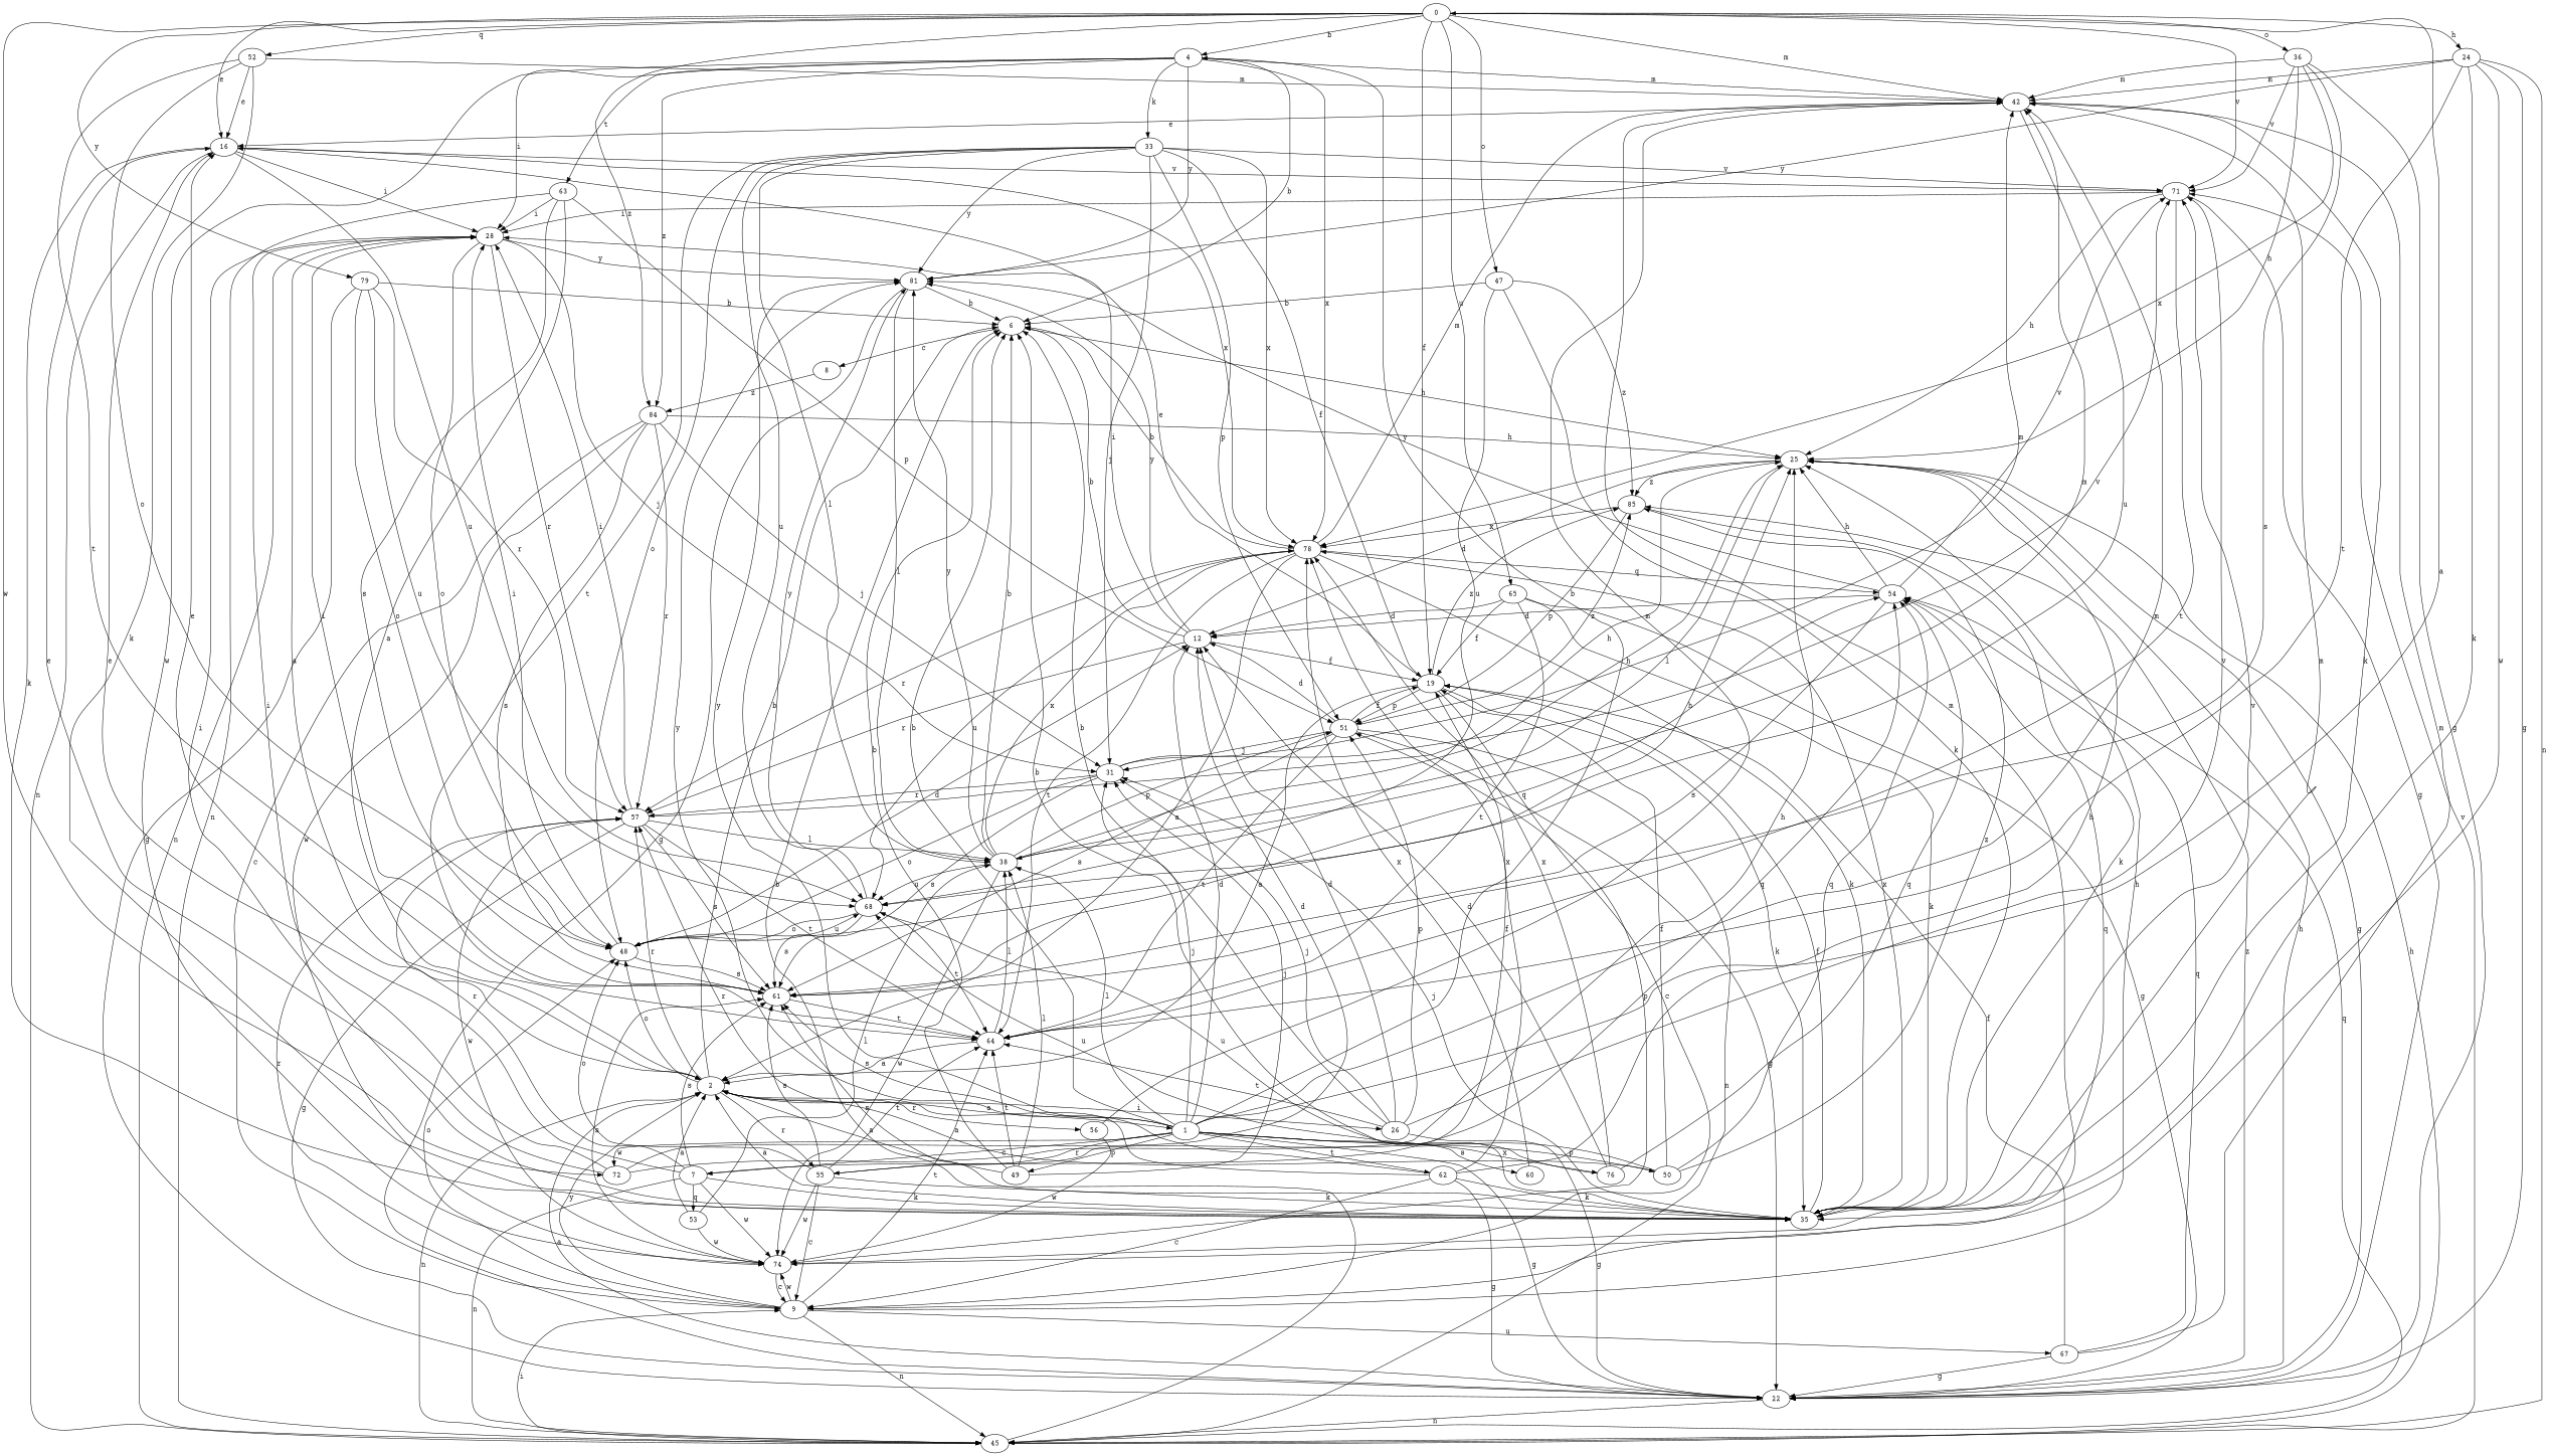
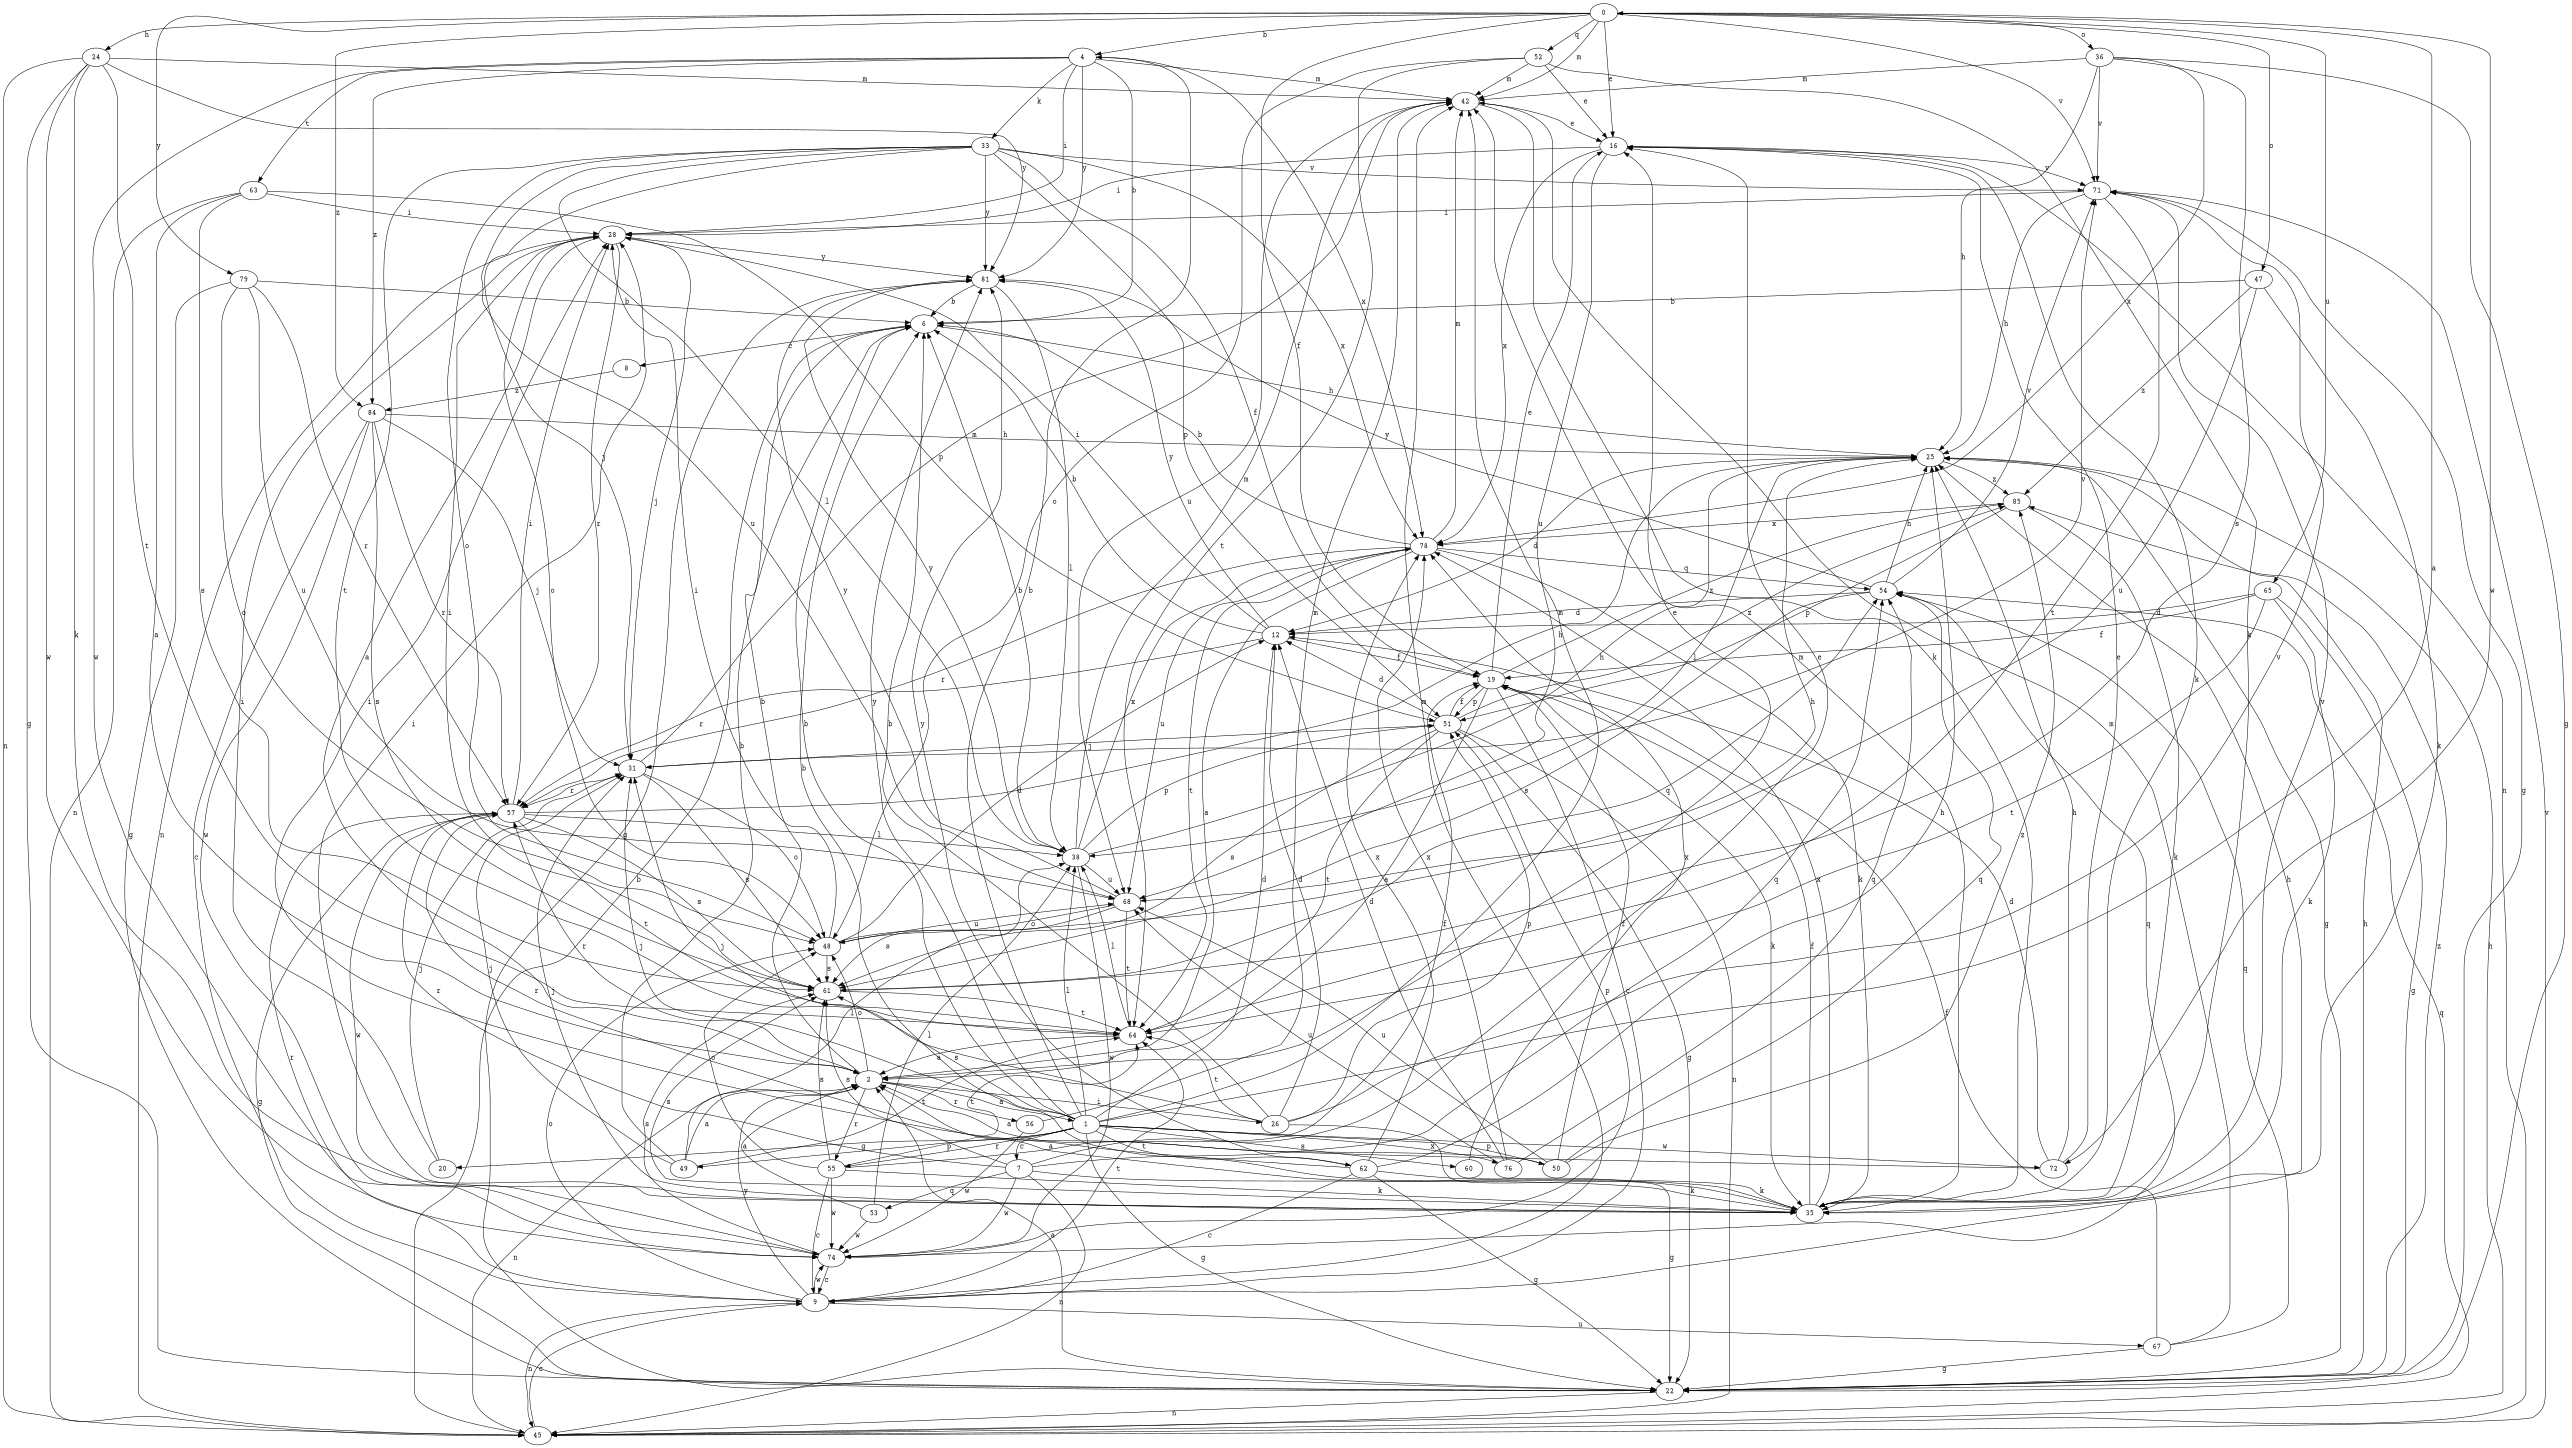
  strict digraph {
    fontname="Courier Prime"
    node [fontname="Courier Prime"]
    edge [fontname="Courier Prime"]
    0
    4
    16
    19
    24
    42
    n7 [label=36]
    47
    52
    65
    71
    72
    79
    84
    6
    81
    28
    33
    63
    74
    78
    45
    35
    68
    2
    9
    51
    85
    22
    64
    61
    25
    48
    12
    57
    31
    1
    7
+   20
    38
    49
    50
    55
    60
    62
    76
    8
    53
    54
    26
    56
    67
    0 -> 4 [label=b]
    0 -> 16 [label=e]
    0 -> 19 [label=f]
    0 -> 24 [label=h]
    0 -> 42 [label=m]
    0 -> n7 [label=o]
    0 -> 47 [label=o]
    0 -> 52 [label=q]
    0 -> 65 [label=u]
    0 -> 71 [label=v]
    0 -> 72 [label=w]
    0 -> 79 [label=y]
    0 -> 84 [label=z]
    4 -> 42 [label=m]
    4 -> 84 [label=z]
    4 -> 6 [label=b]
    4 -> 81 [label=y]
    4 -> 28 [label=i]
    4 -> 33 [label=k]
    4 -> 63 [label=t]
    4 -> 74 [label=w]
    4 -> 78 [label=x]
    16 -> 71 [label=v]
    16 -> 28 [label=i]
    16 -> 78 [label=x]
    16 -> 45 [label=n]
    16 -> 35 [label=k]
    16 -> 68 [label=u]
    19 -> 16 [label=e]
    19 -> 35 [label=k]
    19 -> 2 [label=a]
    19 -> 9 [label=c]
    19 -> 51 [label=p]
    19 -> 85 [label=z]
    24 -> 42 [label=m]
    24 -> 81 [label=y]
    24 -> 74 [label=w]
    24 -> 45 [label=n]
    24 -> 35 [label=k]
    24 -> 22 [label=g]
    24 -> 64 [label=t]
    42 -> 16 [label=e]
    42 -> 35 [label=k]
    42 -> 68 [label=u]
    n7 -> 42 [label=m]
    n7 -> 71 [label=v]
    n7 -> 78 [label=x]
    n7 -> 22 [label=g]
    n7 -> 61 [label=s]
    n7 -> 25 [label=h]
    47 -> 6 [label=b]
    47 -> 35 [label=k]
    47 -> 68 [label=u]
    47 -> 85 [label=z]
    52 -> 16 [label=e]
    52 -> 42 [label=m]
    52 -> 35 [label=k]
    52 -> 64 [label=t]
    52 -> 48 [label=o]
    65 -> 19 [label=f]
    65 -> 35 [label=k]
    65 -> 22 [label=g]
    65 -> 64 [label=t]
    65 -> 12 [label=d]
    71 -> 28 [label=i]
    71 -> 22 [label=g]
    71 -> 64 [label=t]
    71 -> 25 [label=h]
    72 -> 16 [label=e]
    72 -> 28 [label=i]
    72 -> 25 [label=h]
    72 -> 12 [label=d]
    79 -> 6 [label=b]
    79 -> 68 [label=u]
    79 -> 22 [label=g]
    79 -> 48 [label=o]
    79 -> 57 [label=r]
    84 -> 74 [label=w]
    84 -> 9 [label=c]
    84 -> 61 [label=s]
    84 -> 25 [label=h]
    84 -> 57 [label=r]
    84 -> 31 [label=j]
    6 -> 25 [label=h]
    6 -> 8 [label=c]
    81 -> 6 [label=b]
    81 -> 22 [label=g]
    81 -> 38 [label=l]
    28 -> 81 [label=y]
    28 -> 45 [label=n]
    28 -> 2 [label=a]
    28 -> 48 [label=o]
    28 -> 57 [label=r]
    28 -> 31 [label=j]
    33 -> 19 [label=f]
    33 -> 71 [label=v]
    33 -> 81 [label=y]
    33 -> 78 [label=x]
    33 -> 68 [label=u]
    33 -> 51 [label=p]
    33 -> 64 [label=t]
    33 -> 48 [label=o]
    33 -> 31 [label=j]
    33 -> 38 [label=l]
    63 -> 28 [label=i]
    63 -> 45 [label=n]
    63 -> 2 [label=a]
    63 -> 51 [label=p]
    63 -> 61 [label=s]
    74 -> 9 [label=c]
    74 -> 51 [label=p]
    74 -> 61 [label=s]
    74 -> 54 [label=q]
    78 -> 42 [label=m]
    78 -> 6 [label=b]
    78 -> 35 [label=k]
    78 -> 68 [label=u]
    78 -> 2 [label=a]
    78 -> 64 [label=t]
    78 -> 57 [label=r]
    78 -> 54 [label=q]
    45 -> 71 [label=v]
    45 -> 6 [label=b]
-   45 -> 9 [label=i]
+   45 -> 9 [label=c]
    45 -> 25 [label=h]
    45 -> 54 [label=q]
    35 -> 19 [label=f]
    35 -> 42 [label=m]
    35 -> 71 [label=v]
    35 -> 6 [label=b]
    35 -> 28 [label=i]
    35 -> 78 [label=x]
    35 -> 2 [label=a]
    35 -> 61 [label=s]
    35 -> 31 [label=j]
    68 -> 81 [label=y]
    68 -> 64 [label=t]
    68 -> 61 [label=s]
    68 -> 48 [label=o]
    2 -> 16 [label=e]
    2 -> 6 [label=b]
    2 -> 45 [label=n]
    2 -> 48 [label=o]
    2 -> 57 [label=r]
    2 -> 1 [label=a]
    2 -> 55 [label=r]
    2 -> 26 [label=i]
    2 -> 56 [label=r]
    9 -> 42 [label=m]
    9 -> 74 [label=w]
    9 -> 45 [label=n]
    9 -> 2 [label=y]
    9 -> 64 [label=t]
    9 -> 25 [label=h]
    9 -> 48 [label=o]
    9 -> 57 [label=r]
    9 -> 67 [label=u]
    51 -> 19 [label=f]
    51 -> 45 [label=n]
    51 -> 85 [label=z]
    51 -> 22 [label=g]
    51 -> 64 [label=t]
    51 -> 61 [label=s]
    51 -> 12 [label=d]
    51 -> 31 [label=j]
    85 -> 78 [label=x]
    85 -> 35 [label=k]
    85 -> 51 [label=p]
    22 -> 45 [label=n]
    22 -> 2 [label=a]
    22 -> 85 [label=z]
    22 -> 25 [label=h]
    64 -> 2 [label=a]
    64 -> 38 [label=l]
    61 -> 28 [label=i]
    61 -> 64 [label=t]
    61 -> 54 [label=q]
    25 -> 85 [label=z]
    25 -> 22 [label=g]
    25 -> 12 [label=d]
    25 -> 38 [label=l]
    48 -> 28 [label=i]
    48 -> 68 [label=u]
    48 -> 61 [label=s]
    48 -> 25 [label=h]
    48 -> 12 [label=d]
    12 -> 19 [label=f]
    12 -> 6 [label=b]
    12 -> 81 [label=y]
    12 -> 28 [label=i]
    12 -> 57 [label=r]
    57 -> 28 [label=i]
    57 -> 74 [label=w]
    57 -> 22 [label=g]
    57 -> 64 [label=t]
    57 -> 61 [label=s]
    57 -> 25 [label=h]
    57 -> 38 [label=l]
    31 -> 42 [label=m]
    31 -> 71 [label=v]
    31 -> 61 [label=s]
    31 -> 48 [label=o]
    31 -> 57 [label=r]
    1 -> 0 [label=a]
    1 -> 4 [label=b]
    1 -> 42 [label=m]
    1 -> 72 [label=w]
    1 -> 6 [label=b]
    1 -> 81 [label=y]
    1 -> 22 [label=g]
    1 -> 61 [label=s]
    1 -> 12 [label=d]
    1 -> 31 [label=j]
    1 -> 7 [label=c]
+   1 -> 20 [label=g]
    1 -> 38 [label=l]
    1 -> 49 [label=p]
    1 -> 50 [label=p]
    1 -> 55 [label=r]
    1 -> 60 [label=s]
    1 -> 62 [label=t]
    1 -> 76 [label=x]
    7 -> 16 [label=e]
    7 -> 74 [label=w]
    7 -> 45 [label=n]
    7 -> 35 [label=k]
    7 -> 61 [label=s]
    7 -> 57 [label=r]
    7 -> 53 [label=q]
    7 -> 54 [label=q]
+   20 -> 28 [label=i]
+   20 -> 31 [label=j]
    38 -> 42 [label=m]
    38 -> 6 [label=b]
    38 -> 81 [label=y]
    38 -> 74 [label=w]
    38 -> 78 [label=x]
    38 -> 68 [label=u]
    38 -> 51 [label=p]
    38 -> 25 [label=h]
    49 -> 6 [label=b]
    49 -> 2 [label=a]
    49 -> 64 [label=t]
    49 -> 31 [label=j]
    49 -> 38 [label=l]
    50 -> 19 [label=f]
    50 -> 68 [label=u]
    50 -> 2 [label=a]
    50 -> 85 [label=z]
    50 -> 54 [label=q]
    55 -> 19 [label=f]
    55 -> 74 [label=w]
    55 -> 35 [label=k]
    55 -> 9 [label=c]
    55 -> 64 [label=t]
    55 -> 61 [label=s]
    55 -> 48 [label=o]
    60 -> 78 [label=x]
    62 -> 81 [label=y]
    62 -> 78 [label=x]
    62 -> 35 [label=k]
    62 -> 9 [label=c]
    62 -> 22 [label=g]
    62 -> 25 [label=h]
    62 -> 57 [label=r]
    76 -> 78 [label=x]
    76 -> 68 [label=u]
    76 -> 12 [label=d]
    76 -> 54 [label=q]
    8 -> 84 [label=z]
    53 -> 74 [label=w]
    53 -> 2 [label=a]
    53 -> 38 [label=l]
    54 -> 71 [label=v]
    54 -> 81 [label=y]
    54 -> 61 [label=s]
    54 -> 25 [label=h]
    54 -> 12 [label=d]
    26 -> 71 [label=v]
    26 -> 6 [label=b]
    26 -> 51 [label=p]
    26 -> 22 [label=g]
    26 -> 64 [label=t]
    26 -> 12 [label=d]
    26 -> 31 [label=j]
    56 -> 42 [label=m]
    56 -> 74 [label=w]
    67 -> 19 [label=f]
    67 -> 42 [label=m]
    67 -> 22 [label=g]
    67 -> 54 [label=q]
  }
